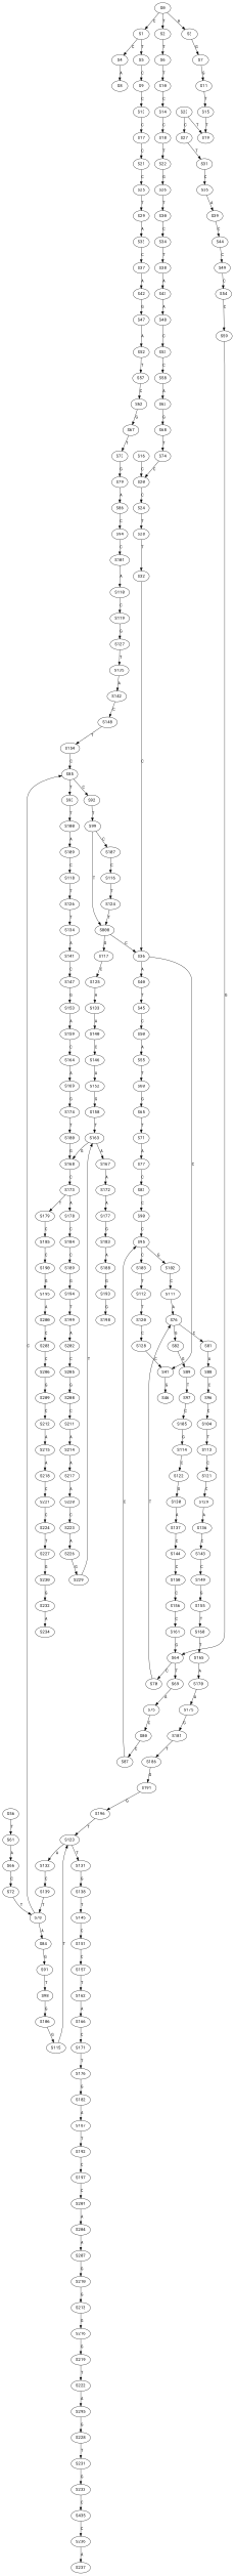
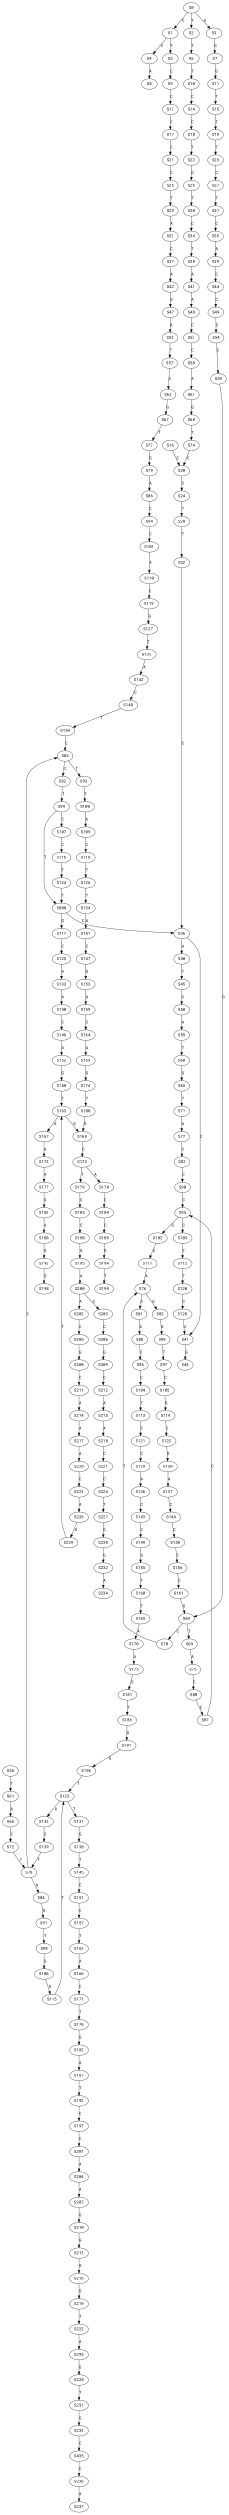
  strict digraph {
    fontname="Roboto Mono"
    node [fontname="Roboto Mono"]
    edge [fontname="Roboto Mono"]
    S0
    S1
    S2
    S3
    S4
    S5
    S6
    S7
    S8
    S9
    S10
    S11
    S13
    S14
    S15
    S17
    S18
    S19
    S16
    S20
    S21
    S22
    S23
    S24
    S25
    S26
    S27
    S28
    S29
    S30
    S31
    S32
    S33
    S34
    S35
    S36
    S37
    S38
    S39
    S40
    S41
    S42
    S43
    S44
    S45
    S46
    S47
    S48
    S49
    S50
    S52
    S53
    S54
    S55
    S57
    S58
    S59
    S60
    S56
    S61
    S62
    S63
    S64
    S65
    S66
    S67
    S68
    S69
    S70
    S71
    S72
    S73
    S74
    S75
    S76
    S77
    S78
    S79
    S80
    S81
    S82
    S83
    S84
    S85
    S86
    S87
    S88
    S89
    S90
    S91
    S92
    S93
    S94
    S95
    S96
    S97
    S98
    S99
    S100
    S101
    S102
    S103
    S104
    S105
    S106
    S107
    n107 [label=S808]
    S109
    S110
    S111
    S112
    S113
    S114
    S115
    S116
    S117
    S118
    S119
    S120
    S121
    S122
    S123
    S124
    S125
    S126
    S127
    S128
    S129
    S130
    S131
    S132
    S133
    S134
    S135
    S136
    S137
    S138
    S139
    S140
    S141
    S142
    S143
    S144
    S145
    S146
    S147
    S148
    S149
    S150
    S151
    S152
    S153
    S154
    S155
    S156
    S157
    S158
    S159
    S160
    S161
    S162
    S163
    S164
    S165
    S166
    S167
    S168
    S169
    S170
    S171
    S172
    S173
    S174
    S175
    S176
    S177
    S178
    S179
    S180
    S181
    S182
    S183
    S184
    S185
    S186
    S187
    S188
    S189
    S190
    S191
    S192
    S193
    S194
    S195
    S196
    S197
    S198
    S199
    S200
    S201
    S202
    S203
    S204
    S205
    S206
    S207
    S208
    S209
    S210
    S211
    S212
    S213
    S214
    S215
    S216
    S217
    S218
    S219
    S220
    S221
    S222
    S223
    S224
    n224 [label=S295]
    S226
    S227
    S228
    S229
    S230
    S231
    S232
    S233
    S234
    n234 [label=S435]
    S236
    S237
    S0 -> S1 [label=C]
    S0 -> S2 [label=T]
    S0 -> S3 [label=A]
    S1 -> S4 [label=C]
    S1 -> S5 [label=T]
    S2 -> S6 [label=T]
    S3 -> S7 [label=G]
    S4 -> S8 [label=A]
    S5 -> S9 [label=C]
    S6 -> S10 [label=T]
    S7 -> S11 [label=G]
    S9 -> S13 [label=C]
    S10 -> S14 [label=C]
    S11 -> S15 [label=T]
    S13 -> S17 [label=C]
    S14 -> S18 [label=C]
    S15 -> S19 [label=T]
    S17 -> S21 [label=C]
    S18 -> S22 [label=T]
-   S23 -> S19 [label=T]
+   S19 -> S23 [label=T]
    S16 -> S20 [label=C]
    S20 -> S24 [label=C]
    S21 -> S25 [label=C]
    S22 -> S26 [label=G]
    S23 -> S27 [label=C]
    S24 -> S28 [label=T]
    S25 -> S29 [label=T]
    S26 -> S30 [label=T]
    S27 -> S31 [label=T]
    S28 -> S32 [label=T]
    S29 -> S33 [label=A]
    S30 -> S34 [label=C]
    S31 -> S35 [label=C]
    S32 -> S36 [label=C]
    S33 -> S37 [label=C]
    S34 -> S38 [label=T]
    S35 -> S39 [label=A]
    S36 -> S40 [label=A]
    S36 -> S41 [label=C]
    S37 -> S42 [label=A]
    S38 -> S43 [label=A]
    S39 -> S44 [label=C]
    S40 -> S45 [label=T]
    S41 -> S46 [label=G]
    S42 -> S47 [label=G]
    S43 -> S48 [label=A]
    S44 -> S49 [label=C]
    S45 -> S50 [label=C]
    S47 -> S52 [label=A]
    S48 -> S53 [label=C]
    S49 -> S54 [label=C]
    S50 -> S55 [label=A]
    S52 -> S57 [label=T]
    S53 -> S58 [label=C]
    S54 -> S59 [label=C]
    S55 -> S60 [label=T]
    S57 -> S62 [label=C]
    S58 -> S63 [label=A]
    S59 -> S64 [label=G]
    S60 -> S65 [label=G]
    S56 -> S61 [label=T]
    S61 -> S66 [label=A]
    S62 -> S67 [label=G]
    S63 -> S68 [label=G]
    S64 -> S69 [label=T]
    S64 -> S70 [label=C]
    S65 -> S71 [label=T]
    S66 -> S72 [label=C]
    S67 -> S73 [label=T]
    S68 -> S74 [label=T]
    S69 -> S75 [label=A]
    S70 -> S76 [label=T]
    S71 -> S77 [label=A]
    S72 -> S78 [label=T]
    S73 -> S79 [label=G]
    S74 -> S20 [label=C]
    S75 -> S80 [label=C]
    S76 -> S81 [label=C]
    S76 -> S82 [label=G]
    S77 -> S83 [label=C]
    S78 -> S84 [label=A]
    S78 -> S85 [label=C]
    S79 -> S86 [label=A]
    S80 -> S87 [label=C]
    S81 -> S88 [label=A]
    S82 -> S89 [label=G]
    S83 -> S90 [label=C]
    S84 -> S91 [label=G]
    S85 -> S92 [label=C]
    S85 -> S93 [label=T]
    S86 -> S94 [label=C]
    S87 -> S95 [label=C]
    S88 -> S96 [label=C]
    S89 -> S97 [label=T]
    S90 -> S95 [label=C]
    S91 -> S98 [label=T]
    S92 -> S99 [label=T]
    S93 -> S100 [label=T]
    S94 -> S101 [label=C]
    S95 -> S102 [label=G]
    S95 -> S103 [label=C]
    S96 -> S104 [label=C]
    S97 -> S105 [label=C]
    S98 -> S106 [label=G]
    S99 -> S107 [label=C]
    S99 -> n107 [label=T]
    S100 -> S109 [label=A]
    S101 -> S110 [label=A]
    S102 -> S111 [label=C]
    S103 -> S112 [label=T]
    S104 -> S113 [label=T]
    S105 -> S114 [label=G]
    S106 -> S115 [label=G]
    S107 -> S116 [label=C]
    n107 -> S36 [label=C]
    n107 -> S117 [label=G]
    S109 -> S118 [label=C]
    S110 -> S119 [label=C]
    S111 -> S76 [label=A]
    S112 -> S120 [label=T]
    S113 -> S121 [label=C]
    S114 -> S122 [label=C]
    S115 -> S123 [label=T]
    S116 -> S124 [label=T]
    S117 -> S125 [label=C]
    S118 -> S126 [label=T]
    S119 -> S127 [label=G]
    S120 -> S128 [label=C]
    S121 -> S129 [label=C]
    S122 -> S130 [label=G]
    S123 -> S131 [label=T]
    S123 -> S132 [label=A]
    S124 -> n107 [label=T]
    S125 -> S133 [label=A]
    S126 -> S134 [label=T]
    S127 -> S135 [label=T]
    S128 -> S41 [label=C]
    S129 -> S136 [label=A]
    S130 -> S137 [label=A]
    S131 -> S138 [label=G]
    S132 -> S139 [label=C]
    S133 -> S140 [label=A]
    S134 -> S141 [label=A]
    S135 -> S142 [label=A]
    S136 -> S143 [label=C]
    S137 -> S144 [label=C]
    S138 -> S145 [label=T]
    S139 -> S78 [label=T]
    S140 -> S146 [label=C]
    S141 -> S147 [label=C]
    S142 -> S148 [label=C]
    S143 -> S149 [label=C]
    S144 -> S150 [label=C]
    S145 -> S151 [label=C]
    S146 -> S152 [label=A]
    S147 -> S153 [label=G]
    S148 -> S154 [label=T]
    S149 -> S155 [label=G]
    S150 -> S156 [label=C]
    S151 -> S157 [label=C]
    S152 -> S158 [label=G]
    S153 -> S159 [label=A]
    S154 -> S85 [label=C]
    S155 -> S160 [label=T]
    S156 -> S161 [label=C]
    S157 -> S162 [label=T]
    S158 -> S163 [label=T]
    S159 -> S164 [label=C]
    S160 -> S165 [label=T]
    S161 -> S64 [label=G]
    S162 -> S166 [label=A]
    S163 -> S167 [label=A]
    S163 -> S168 [label=G]
    S164 -> S169 [label=A]
    S165 -> S170 [label=A]
    S166 -> S171 [label=C]
    S167 -> S172 [label=A]
    S168 -> S173 [label=C]
    S169 -> S174 [label=G]
    S170 -> S175 [label=A]
    S171 -> S176 [label=T]
    S172 -> S177 [label=A]
    S173 -> S178 [label=A]
    S173 -> S179 [label=T]
    S174 -> S180 [label=T]
    S175 -> S181 [label=G]
    S176 -> S182 [label=G]
    S177 -> S183 [label=G]
    S178 -> S184 [label=C]
    S179 -> S185 [label=C]
    S180 -> S168 [label=G]
    S181 -> S186 [label=T]
    S182 -> S187 [label=A]
    S183 -> S188 [label=A]
    S184 -> S189 [label=C]
    S185 -> S190 [label=C]
    S186 -> S191 [label=G]
    S187 -> S192 [label=T]
    S188 -> S193 [label=G]
    S189 -> S194 [label=G]
    S190 -> S195 [label=G]
    S191 -> S196 [label=G]
    S192 -> S197 [label=C]
    S193 -> S198 [label=G]
    S194 -> S199 [label=T]
    S195 -> S200 [label=A]
    S196 -> S123 [label=T]
    S197 -> S201 [label=C]
-   S199 -> S202 [label=A]
+   S200 -> S202 [label=A]
    S200 -> S203 [label=C]
    S201 -> S204 [label=A]
    S202 -> S205 [label=C]
    S203 -> S206 [label=C]
    S204 -> S207 [label=A]
    S205 -> S208 [label=G]
    S206 -> S209 [label=G]
    S207 -> S210 [label=G]
    S208 -> S211 [label=C]
    S209 -> S212 [label=C]
    S210 -> S213 [label=G]
    S211 -> S214 [label=A]
    S212 -> S215 [label=A]
    S213 -> S216 [label=G]
    S214 -> S217 [label=A]
    S215 -> S218 [label=A]
    S216 -> S219 [label=G]
    S217 -> S220 [label=A]
    S218 -> S221 [label=C]
    S219 -> S222 [label=T]
    S220 -> S223 [label=C]
    S221 -> S224 [label=C]
    S222 -> n224 [label=A]
    S223 -> S226 [label=A]
    S224 -> S227 [label=T]
    n224 -> S228 [label=G]
    S226 -> S229 [label=G]
    S227 -> S230 [label=G]
    S228 -> S231 [label=T]
    S229 -> S163 [label=T]
    S230 -> S232 [label=G]
    S231 -> S233 [label=G]
    S232 -> S234 [label=A]
    S233 -> n234 [label=C]
    n234 -> S236 [label=C]
    S236 -> S237 [label=A]
  }
